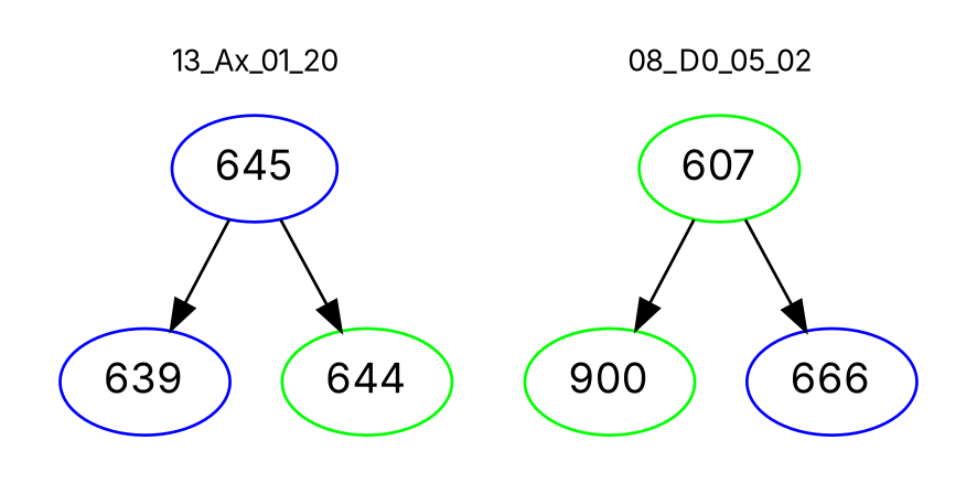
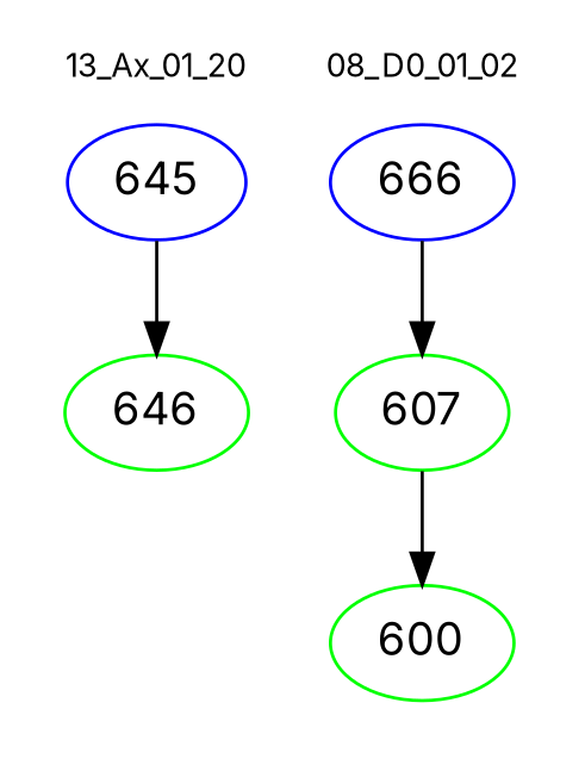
  digraph {
    fontname=Inter
    node [color=blue fontname=Inter]
    edge [color=black fontname=Inter]
    n1 [label=645]
-   n2 [label=639]
-   n3 [color=green label=644]
+   n3 [color=green label=646]
    n4 [color=green label=607]
-   n5 [color=green label=900]
+   n5 [color=green label=600]
    n6 [label=666]
    subgraph cluster_1 {
      color=white
      fontsize=10
      label="13_Ax_01_20"
      n1
-     n2
      n3
    }
    subgraph cluster_2 {
      color=white
      fontsize=10
-     label="08_D0_05_02"
+     label="08_D0_01_02"
      n4
      n5
      n6
    }
-   n1 -> n2
    n1 -> n3
    n4 -> n5
-   n4 -> n6
+   n6 -> n4
  }
